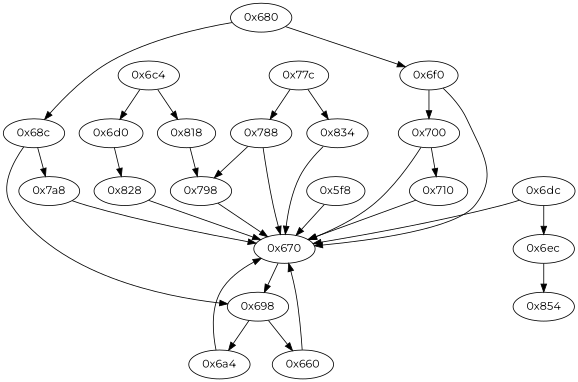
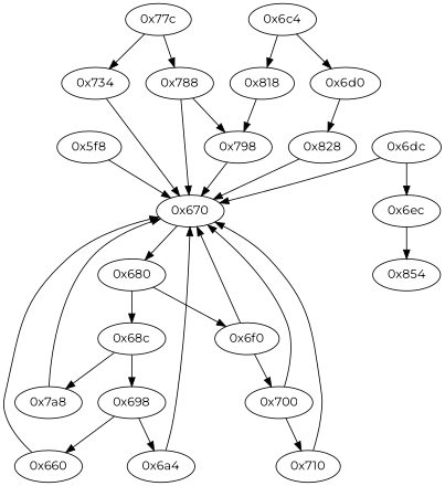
  strict digraph {
    fontname=Montserrat
    node [fontname=Montserrat opcode="[u'ldr', u'cmp', u'b']"]
    edge [fontname=Montserrat]
    "0x788" [opcode="[u'ldr', u'cmp', u'mov', u'b']"]
    "0x670" [opcode="[u'mov', u'ldr', u'cmp', u'b']"]
    "0x798" [opcode="[u'ldr', u'bl', u'mov', u'b']"]
    "0x680"
    "0x68c"
    "0x6f0" [opcode="[u'ldr', u'cmp', u'mov', u'b']"]
    "0x7a8" [opcode="[u'ldr', u'bl', u'ldr', u'mov', u'ldr', u'ldr', u'add', u'sub', u'sub', u'mul', u'mvn', u'eor', u'and', u'ldr', u'mov', u'mov', u'ldr', u'ldr', u'cmp', u'mov', u'teq', u'mov', u'mov', u'cmp', u'mov', u'cmp', u'mov', u'b']"]
    "0x698"
    "0x700" [opcode="[u'ldr', u'cmp', u'mov', u'b']"]
    "0x6a4" [opcode="[u'ldr', u'bl', u'mov', u'mov', u'b']"]
    "0x660" [opcode="[u'ldr', u'cmp', u'mov', u'mov']"]
    "0x710" [opcode="[u'ldr', u'ldr', u'ldr', u'ldr', u'ldr', u'mov', u'add', u'cmp', u'sub', u'mov', u'sub', u'mul', u'mvn', u'mvn', u'orr', u'mov', u'cmn', u'mov', u'teq', u'mov', u'mov', u'cmn', u'mov', u'mov', u'cmp', u'mov', u'b']"]
    "0x6dc" [opcode="[u'ldr', u'cmp', u'mov', u'b']"]
    "0x6ec" [opcode="[u'b']"]
    "0x854" [opcode="[u'mov', u'sub', u'pop']"]
    "0x818" [opcode="[u'ldr', u'bl', u'mov', u'b']"]
    "0x6c4"
    "0x6d0"
    "0x77c"
-   "0x834" [opcode="[u'ldr', u'ldr', u'ldrsb', u'ldr', u'ldr', u'cmp', u'mov', u'b']"]
+   "0x834" [opcode="[u'ldr', u'ldr', u'ldrsb', u'ldr', u'ldr', u'cmp', u'mov', u'b']" label="0x734"]
    "0x828" [opcode="[u'mov', u'mov', u'b']"]
    "0x5f8" [opcode="[u'push', u'add', u'sub', u'str', u'cmp', u'ldr', u'ldr', u'ldr', u'ldr', u'ldr', u'ldr', u'ldr', u'mov', u'ldr', u'add', u'str', u'ldr', u'add', u'str', u'ldr', u'add', u'str', u'ldr', u'add', u'str', u'b']"]
    "0x788" -> "0x670"
    "0x788" -> "0x798"
-   "0x670" -> "0x698"
+   "0x670" -> "0x680"
    "0x798" -> "0x670"
    "0x680" -> "0x68c"
    "0x680" -> "0x6f0"
    "0x68c" -> "0x7a8"
    "0x68c" -> "0x698"
    "0x6f0" -> "0x670"
    "0x6f0" -> "0x700"
    "0x7a8" -> "0x670"
    "0x698" -> "0x6a4"
    "0x698" -> "0x660"
    "0x700" -> "0x670"
    "0x700" -> "0x710"
    "0x6a4" -> "0x670"
    "0x660" -> "0x670"
    "0x710" -> "0x670"
    "0x6dc" -> "0x670"
    "0x6dc" -> "0x6ec"
    "0x6ec" -> "0x854"
    "0x818" -> "0x798"
    "0x6c4" -> "0x818"
    "0x6c4" -> "0x6d0"
    "0x6d0" -> "0x828"
    "0x77c" -> "0x788"
    "0x77c" -> "0x834"
    "0x834" -> "0x670"
    "0x828" -> "0x670"
    "0x5f8" -> "0x670"
  }
